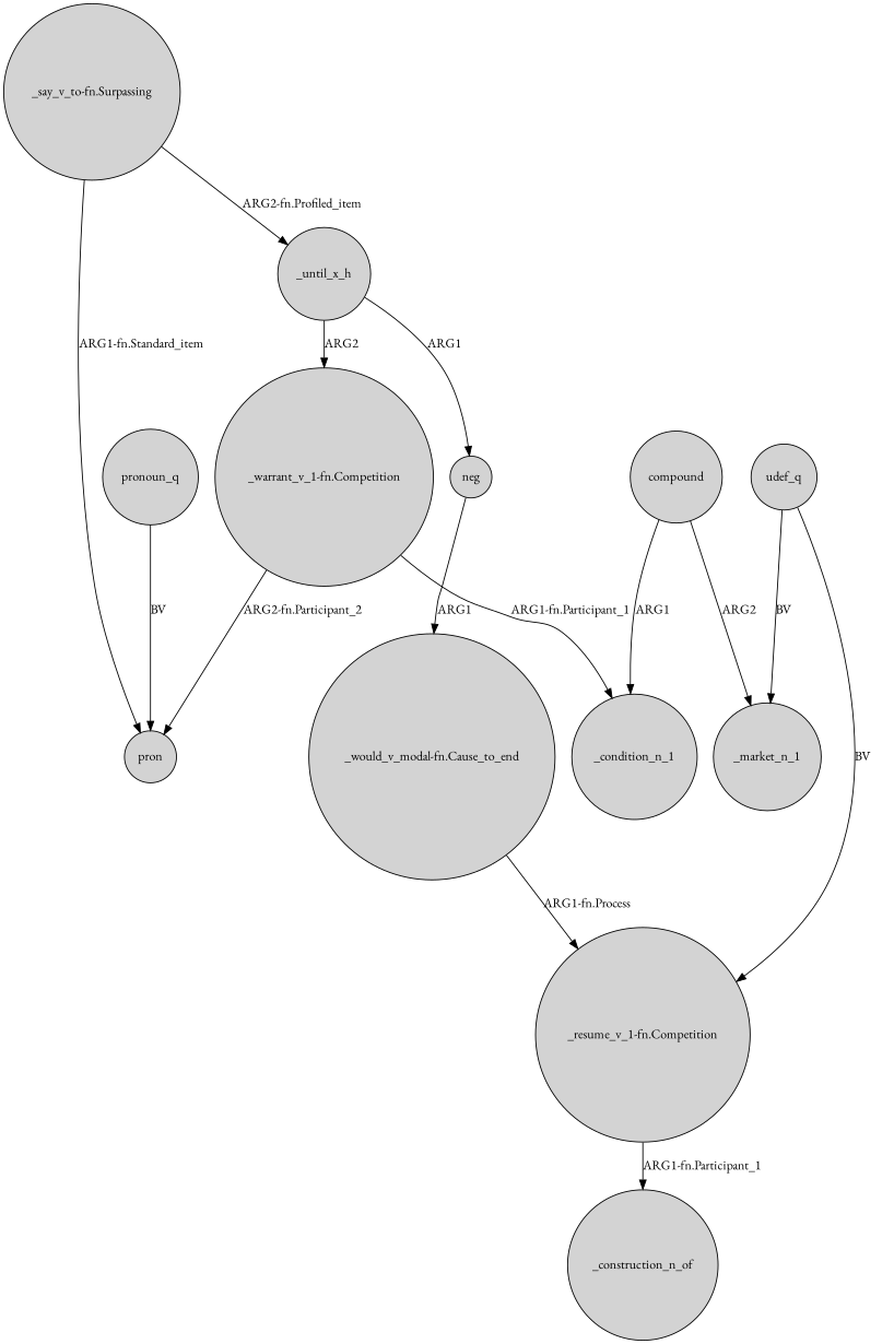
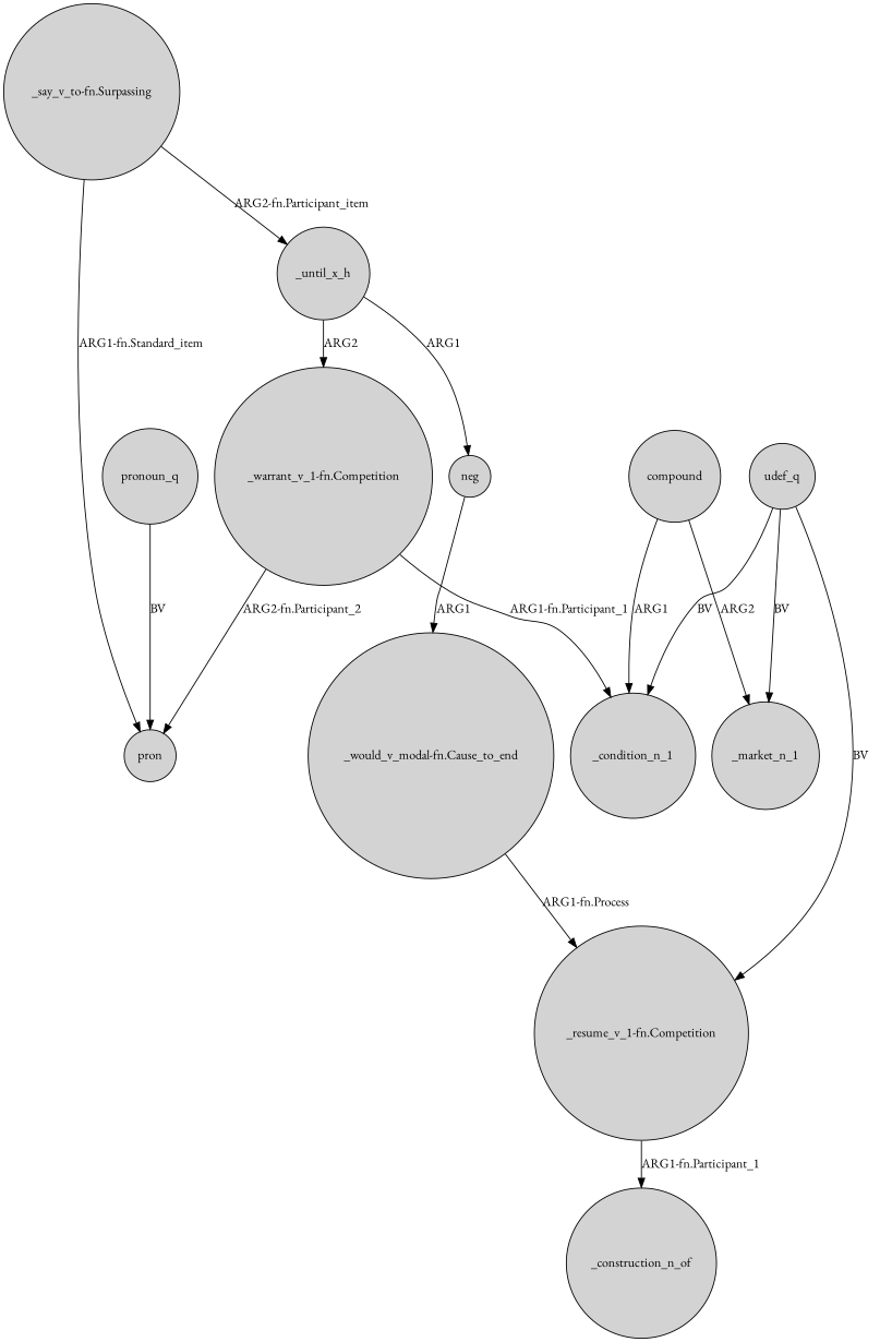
  digraph {
    fontname="EB Garamond"
    node [fontname="EB Garamond" shape=circle style=filled]
    edge [fontname="EB Garamond"]
    "_say_v_to-fn.Surpassing"
    _until_x_h
    pron
    "_warrant_v_1-fn.Competition"
    neg
    _condition_n_1
    "_would_v_modal-fn.Cause_to_end"
    udef_q
    _market_n_1
    "_resume_v_1-fn.Competition"
    _construction_n_of
    compound
    pronoun_q
-   "_say_v_to-fn.Surpassing" -> _until_x_h [label="ARG2-fn.Profiled_item"]
+   "_say_v_to-fn.Surpassing" -> _until_x_h [label="ARG2-fn.Participant_item"]
    "_say_v_to-fn.Surpassing" -> pron [label="ARG1-fn.Standard_item"]
    _until_x_h -> "_warrant_v_1-fn.Competition" [label=ARG2]
    _until_x_h -> neg [label=ARG1]
    "_warrant_v_1-fn.Competition" -> pron [label="ARG2-fn.Participant_2"]
    "_warrant_v_1-fn.Competition" -> _condition_n_1 [label="ARG1-fn.Participant_1"]
    neg -> "_would_v_modal-fn.Cause_to_end" [label=ARG1]
    "_would_v_modal-fn.Cause_to_end" -> "_resume_v_1-fn.Competition" [label="ARG1-fn.Process"]
+   udef_q -> _condition_n_1 [label=BV]
    udef_q -> _market_n_1 [label=BV]
    udef_q -> "_resume_v_1-fn.Competition" [label=BV]
    "_resume_v_1-fn.Competition" -> _construction_n_of [label="ARG1-fn.Participant_1"]
    compound -> _condition_n_1 [label=ARG1]
    compound -> _market_n_1 [label=ARG2]
    pronoun_q -> pron [label=BV]
  }
